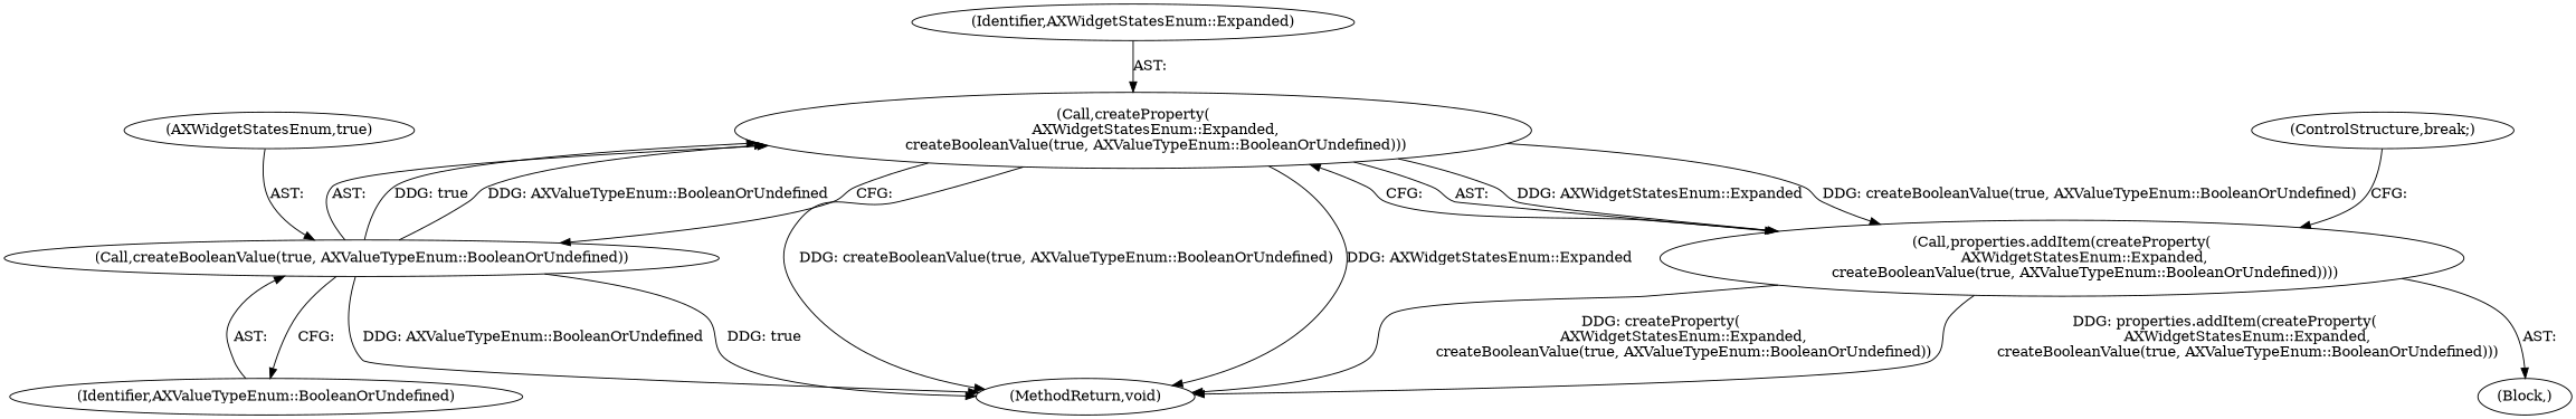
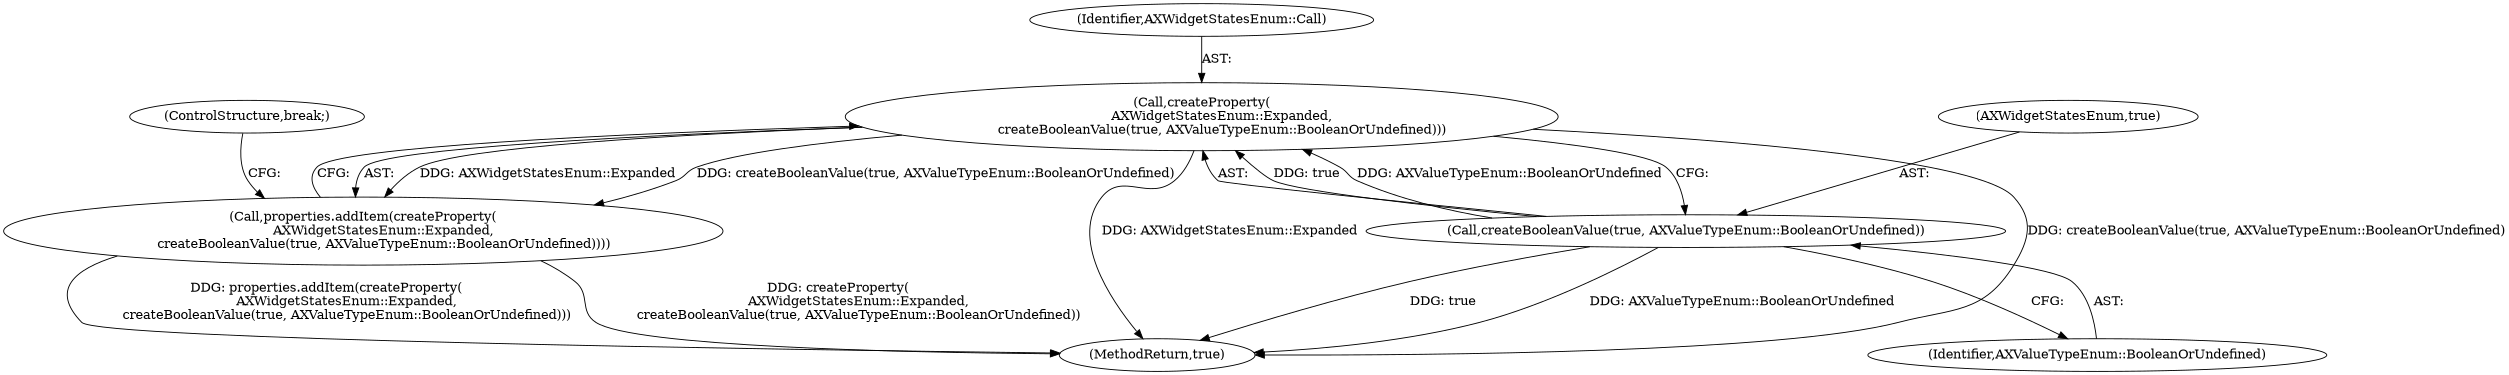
  digraph {
    n1 [label="(Call,createProperty(\n          AXWidgetStatesEnum::Expanded,\n          createBooleanValue(true, AXValueTypeEnum::BooleanOrUndefined)))"]
    n2 [label="(Call,createBooleanValue(true, AXValueTypeEnum::BooleanOrUndefined))"]
    n3 [label="(Call,properties.addItem(createProperty(\n          AXWidgetStatesEnum::Expanded,\n          createBooleanValue(true, AXValueTypeEnum::BooleanOrUndefined))))"]
-   n4 [label="(MethodReturn,void)"]
+   n4 [label="(MethodReturn,true)"]
    n5 [label="(Identifier,AXValueTypeEnum::BooleanOrUndefined)"]
-   n6 [label="(Block,)"]
    n7 [label="(ControlStructure,break;)"]
-   n8 [label="(Identifier,AXWidgetStatesEnum::Expanded)"]
+   n8 [label="(Identifier,AXWidgetStatesEnum::Call)"]
    n9 [label="(AXWidgetStatesEnum,true)"]
    n1 -> n2 [label="CFG: "]
    n1 -> n3 [label="AST: "]
    n1 -> n3 [label="DDG: AXWidgetStatesEnum::Expanded"]
    n1 -> n3 [label="DDG: createBooleanValue(true, AXValueTypeEnum::BooleanOrUndefined)"]
    n1 -> n4 [label="DDG: createBooleanValue(true, AXValueTypeEnum::BooleanOrUndefined)"]
    n1 -> n4 [label="DDG: AXWidgetStatesEnum::Expanded"]
    n2 -> n1 [label="AST: "]
    n2 -> n1 [label="DDG: true"]
    n2 -> n1 [label="DDG: AXValueTypeEnum::BooleanOrUndefined"]
    n2 -> n4 [label="DDG: AXValueTypeEnum::BooleanOrUndefined"]
    n2 -> n4 [label="DDG: true"]
    n2 -> n5 [label="CFG: "]
    n3 -> n1 [label="CFG: "]
    n3 -> n4 [label="DDG: createProperty(\n          AXWidgetStatesEnum::Expanded,\n          createBooleanValue(true, AXValueTypeEnum::BooleanOrUndefined))"]
    n3 -> n4 [label="DDG: properties.addItem(createProperty(\n          AXWidgetStatesEnum::Expanded,\n          createBooleanValue(true, AXValueTypeEnum::BooleanOrUndefined)))"]
-   n3 -> n6 [label="AST: "]
    n5 -> n2 [label="AST: "]
    n7 -> n3 [label="CFG: "]
    n8 -> n1 [label="AST: "]
    n9 -> n2 [label="AST: "]
  }
